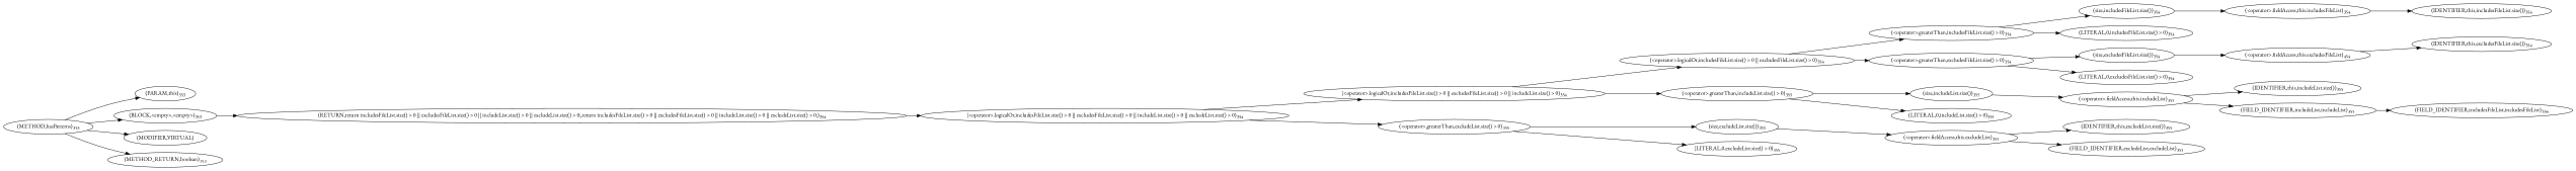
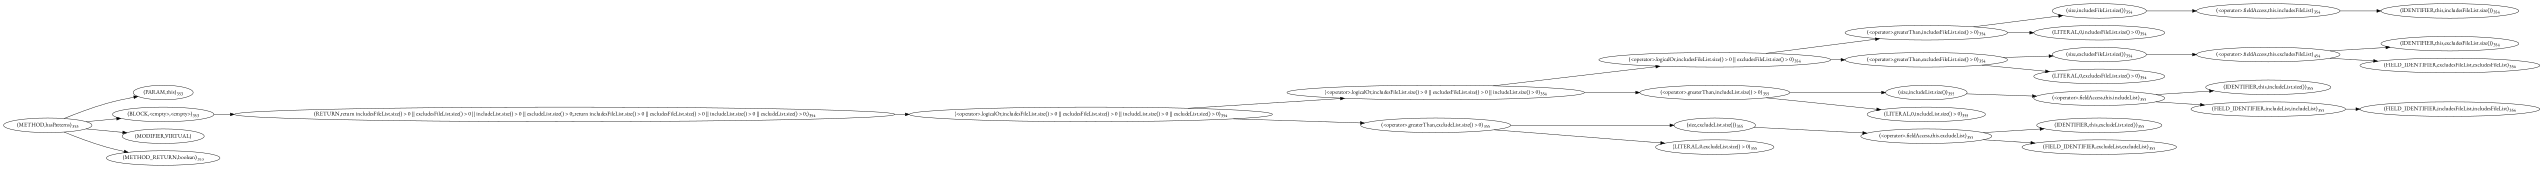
  digraph {
    fontname="EB Garamond"
    rankdir=LR
    node [fontname="EB Garamond"]
    edge [fontname="EB Garamond"]
    n1 [label=<(METHOD,hasPatterns)<SUB>353</SUB>>]
    n2 [label=<(PARAM,this)<SUB>353</SUB>>]
    n3 [label=<(BLOCK,&lt;empty&gt;,&lt;empty&gt;)<SUB>353</SUB>>]
    n4 [label=<(MODIFIER,VIRTUAL)>]
    n5 [label=<(METHOD_RETURN,boolean)<SUB>353</SUB>>]
    n6 [label=<(RETURN,return includesFileList.size() &gt; 0 || excludesFileList.size() &gt; 0 || includeList.size() &gt; 0 || excludeList.size() &gt; 0;,return includesFileList.size() &gt; 0 || excludesFileList.size() &gt; 0 || includeList.size() &gt; 0 || excludeList.size() &gt; 0;)<SUB>354</SUB>>]
    n7 [label=<(&lt;operator&gt;.logicalOr,includesFileList.size() &gt; 0 || excludesFileList.size() &gt; 0 || includeList.size() &gt; 0 || excludeList.size() &gt; 0)<SUB>354</SUB>>]
    n8 [label=<(&lt;operator&gt;.logicalOr,includesFileList.size() &gt; 0 || excludesFileList.size() &gt; 0 || includeList.size() &gt; 0)<SUB>354</SUB>>]
    n9 [label=<(&lt;operator&gt;.greaterThan,excludeList.size() &gt; 0)<SUB>355</SUB>>]
    n10 [label=<(&lt;operator&gt;.logicalOr,includesFileList.size() &gt; 0 || excludesFileList.size() &gt; 0)<SUB>354</SUB>>]
    n11 [label=<(&lt;operator&gt;.greaterThan,includeList.size() &gt; 0)<SUB>355</SUB>>]
    n12 [label=<(size,excludeList.size())<SUB>355</SUB>>]
    n13 [label=<(LITERAL,0,excludeList.size() &gt; 0)<SUB>355</SUB>>]
    n14 [label=<(&lt;operator&gt;.greaterThan,includesFileList.size() &gt; 0)<SUB>354</SUB>>]
    n15 [label=<(&lt;operator&gt;.greaterThan,excludesFileList.size() &gt; 0)<SUB>354</SUB>>]
    n16 [label=<(size,includeList.size())<SUB>355</SUB>>]
    n17 [label=<(LITERAL,0,includeList.size() &gt; 0)<SUB>355</SUB>>]
    n18 [label=<(size,includesFileList.size())<SUB>354</SUB>>]
    n19 [label=<(LITERAL,0,includesFileList.size() &gt; 0)<SUB>354</SUB>>]
    n20 [label=<(size,excludesFileList.size())<SUB>354</SUB>>]
    n21 [label=<(LITERAL,0,excludesFileList.size() &gt; 0)<SUB>354</SUB>>]
    n22 [label=<(&lt;operator&gt;.fieldAccess,this.includesFileList)<SUB>354</SUB>>]
    n23 [label=<(IDENTIFIER,this,includesFileList.size())<SUB>354</SUB>>]
    n24 [label=<(FIELD_IDENTIFIER,includesFileList,includesFileList)<SUB>354</SUB>>]
    n25 [label=<(&lt;operator&gt;.fieldAccess,this.excludesFileList)<SUB>454</SUB>>]
    n26 [label=<(IDENTIFIER,this,excludesFileList.size())<SUB>354</SUB>>]
+   n27 [label=<(FIELD_IDENTIFIER,excludesFileList,excludesFileList)<SUB>354</SUB>>]
    n28 [label=<(&lt;operator&gt;.fieldAccess,this.includeList)<SUB>355</SUB>>]
    n29 [label=<(IDENTIFIER,this,includeList.size())<SUB>355</SUB>>]
    n30 [label=<(FIELD_IDENTIFIER,includeList,includeList)<SUB>355</SUB>>]
    n31 [label=<(&lt;operator&gt;.fieldAccess,this.excludeList)<SUB>355</SUB>>]
    n32 [label=<(IDENTIFIER,this,excludeList.size())<SUB>355</SUB>>]
    n33 [label=<(FIELD_IDENTIFIER,excludeList,excludeList)<SUB>355</SUB>>]
    n1 -> n2
    n1 -> n3
    n1 -> n4
    n1 -> n5
    n3 -> n6
    n6 -> n7
    n7 -> n8
    n7 -> n9
    n8 -> n10
    n8 -> n11
    n9 -> n12
    n9 -> n13
    n10 -> n14
    n10 -> n15
    n11 -> n16
    n11 -> n17
    n12 -> n31
    n14 -> n18
    n14 -> n19
    n15 -> n20
    n15 -> n21
    n16 -> n28
    n18 -> n22
    n20 -> n25
    n22 -> n23
    n25 -> n26
+   n25 -> n27
    n28 -> n29
    n28 -> n30
    n30 -> n24
    n31 -> n32
    n31 -> n33
  }
